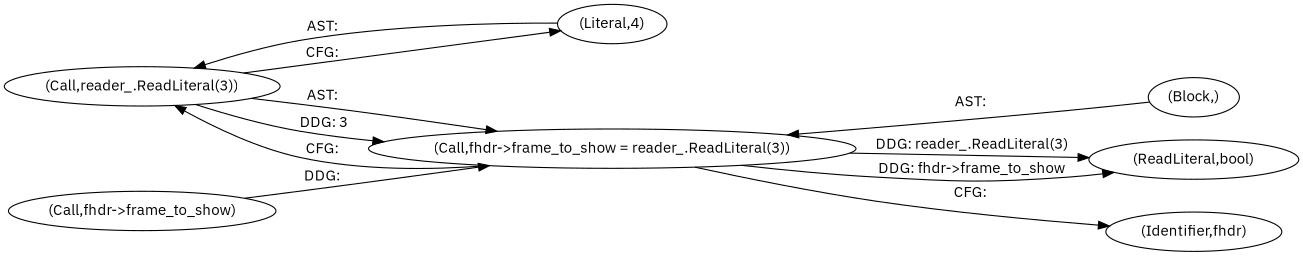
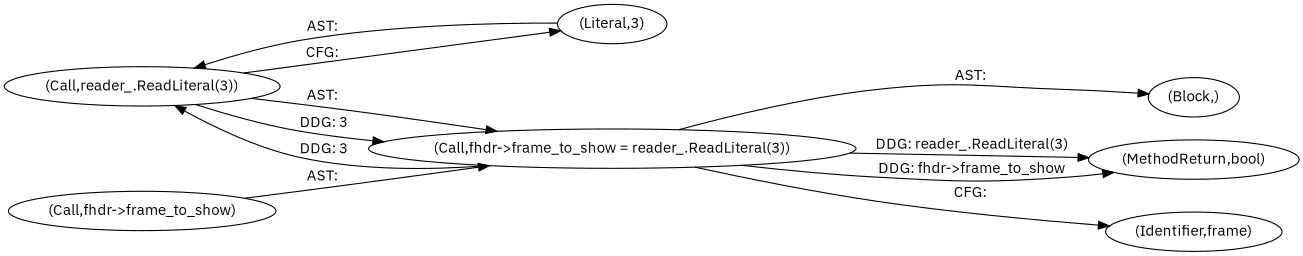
  digraph {
    fontname="IBM Plex Sans"
    rankdir=LR
    node [fontname="IBM Plex Sans"]
    edge [fontname="IBM Plex Sans"]
    n1 [label="(Call,reader_.ReadLiteral(3))"]
    n2 [label="(Call,fhdr->frame_to_show = reader_.ReadLiteral(3))"]
-   n3 [label="(Literal,4)"]
+   n3 [label="(Literal,3)"]
    n4 [label="(Block,)"]
-   n5 [label="(ReadLiteral,bool)"]
-   n6 [label="(Identifier,fhdr)"]
+   n5 [label="(MethodReturn,bool)"]
+   n6 [label="(Identifier,frame)"]
    n7 [label="(Call,fhdr->frame_to_show)"]
    n1 -> n2 [label="AST: "]
    n1 -> n2 [label="DDG: 3"]
    n1 -> n3 [label="CFG: "]
-   n2 -> n1 [label="CFG: "]
-   n4 -> n2 [label="AST: "]
+   n2 -> n1 [label="DDG: 3"]
+   n2 -> n4 [label="AST: "]
    n2 -> n5 [label="DDG: reader_.ReadLiteral(3)"]
    n2 -> n5 [label="DDG: fhdr->frame_to_show"]
    n2 -> n6 [label="CFG: "]
    n3 -> n1 [label="AST: "]
-   n7 -> n2 [label="DDG: "]
+   n7 -> n2 [label="AST: "]
  }
